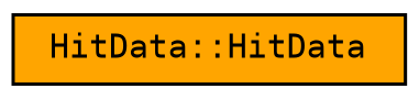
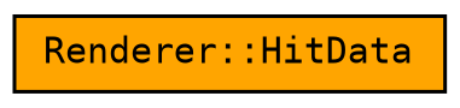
  digraph {
    rankdir=LR
    fontname="DejaVu Sans Mono"
-   n1 [color=black fillcolor=orange fontname="DejaVu Sans Mono" fontsize=10 height=0.2 label="HitData::HitData" shape=record style=filled width=0.4]
+   n1 [color=black fillcolor=orange fontname="DejaVu Sans Mono" fontsize=10 height=0.2 label="Renderer::HitData" shape=record style=filled width=0.4]
  }
